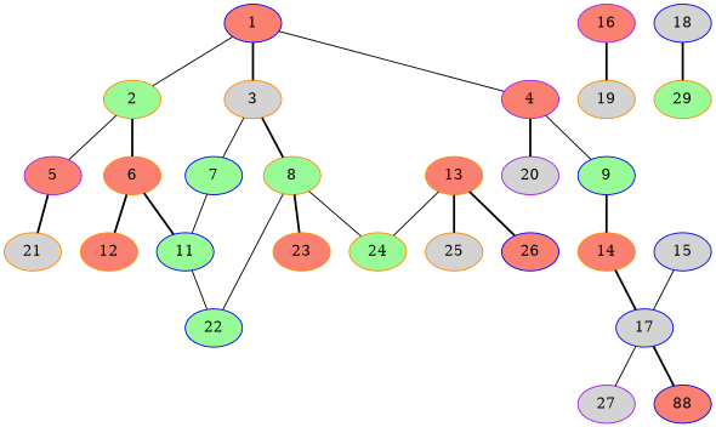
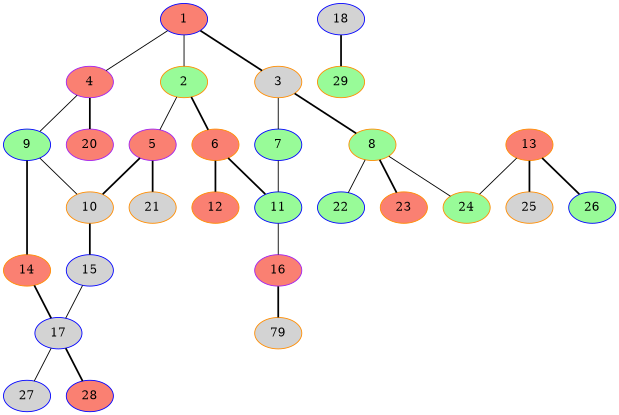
  graph {
    node [chem=C color=darkorange fillcolor=salmon style=filled]
    edge [style=bold valence=1]
    1 [color=blue]
    2 [fillcolor=palegreen]
    3 [chem=N fillcolor=lightgrey]
    4 [color=purple]
    5 [color=purple]
    6
    7 [chem=N color=blue fillcolor=palegreen]
    8 [fillcolor=palegreen]
    9 [color=blue fillcolor=palegreen]
-   20 [chem=H color=purple fillcolor=lightgrey]
+   20 [chem=H color=purple]
+   10 [fillcolor=lightgrey]
    21 [chem=H fillcolor=lightgrey]
    11 [color=blue fillcolor=palegreen]
    12 [chem=O]
    22 [chem=H color=blue fillcolor=palegreen]
    23 [chem=H]
    24 [chem=H fillcolor=palegreen]
    14 [chem=O]
    15 [chem=O color=blue fillcolor=lightgrey]
    16 [color=purple]
    13
    25 [chem=H fillcolor=lightgrey]
-   26 [chem=H color=blue]
+   26 [chem=H color=blue fillcolor=palegreen]
    17 [color=blue fillcolor=lightgrey]
-   19 [chem=O fillcolor=lightgrey]
-   27 [chem=H color=purple fillcolor=lightgrey]
-   28 [chem=H color=blue label=88]
+   19 [chem=O fillcolor=lightgrey label=79]
+   27 [chem=H color=blue fillcolor=lightgrey]
+   28 [chem=H color=blue]
    18 [chem=O color=blue fillcolor=lightgrey]
    29 [chem=H fillcolor=palegreen]
    1 -- 2 [style=solid]
    1 -- 3
    1 -- 4 [style=solid valence=2]
    2 -- 5 [style=solid valence=2]
    2 -- 6
    3 -- 7 [style=solid]
    3 -- 8
    4 -- 9 [style=solid]
    4 -- 20
+   5 -- 10
    5 -- 21
    6 -- 11
    6 -- 12 [valence=2]
    7 -- 11 [style=solid valence=2]
    8 -- 22 [style=solid]
    8 -- 23
    8 -- 24 [style=solid]
+   9 -- 10 [style=solid valence=2]
    9 -- 14
-   11 -- 22 [style=solid]
+   10 -- 15
+   11 -- 16 [style=solid]
    14 -- 17
    15 -- 17 [style=solid]
    16 -- 19 [valence=2]
    13 -- 24 [style=solid]
    13 -- 25
    13 -- 26
    17 -- 27 [style=solid]
    17 -- 28
    18 -- 29
  }
